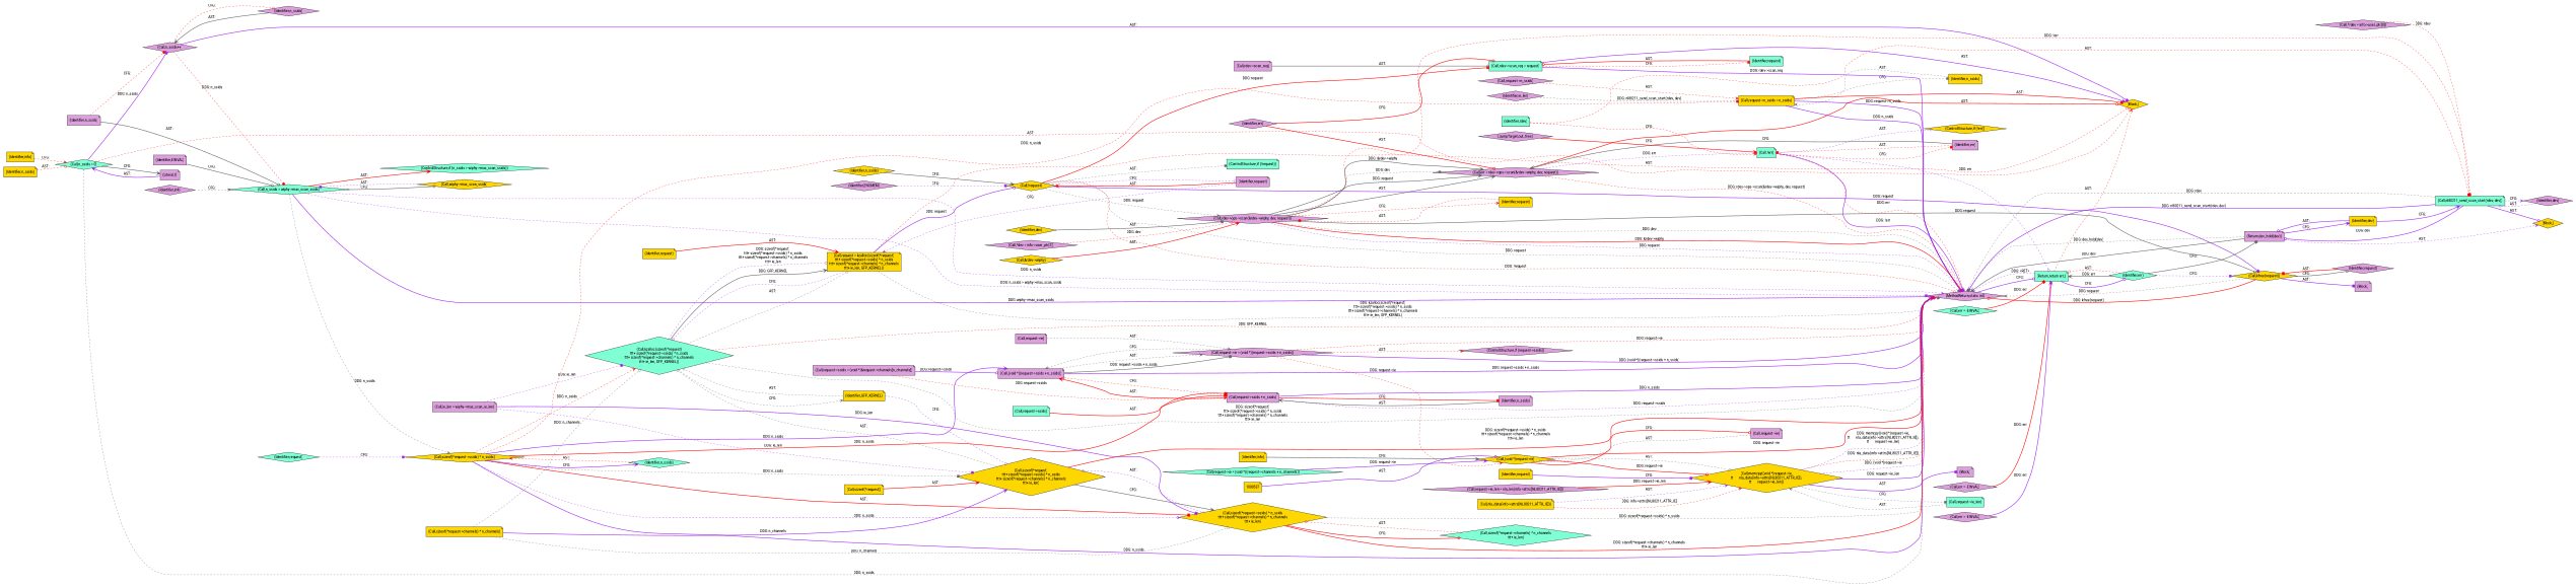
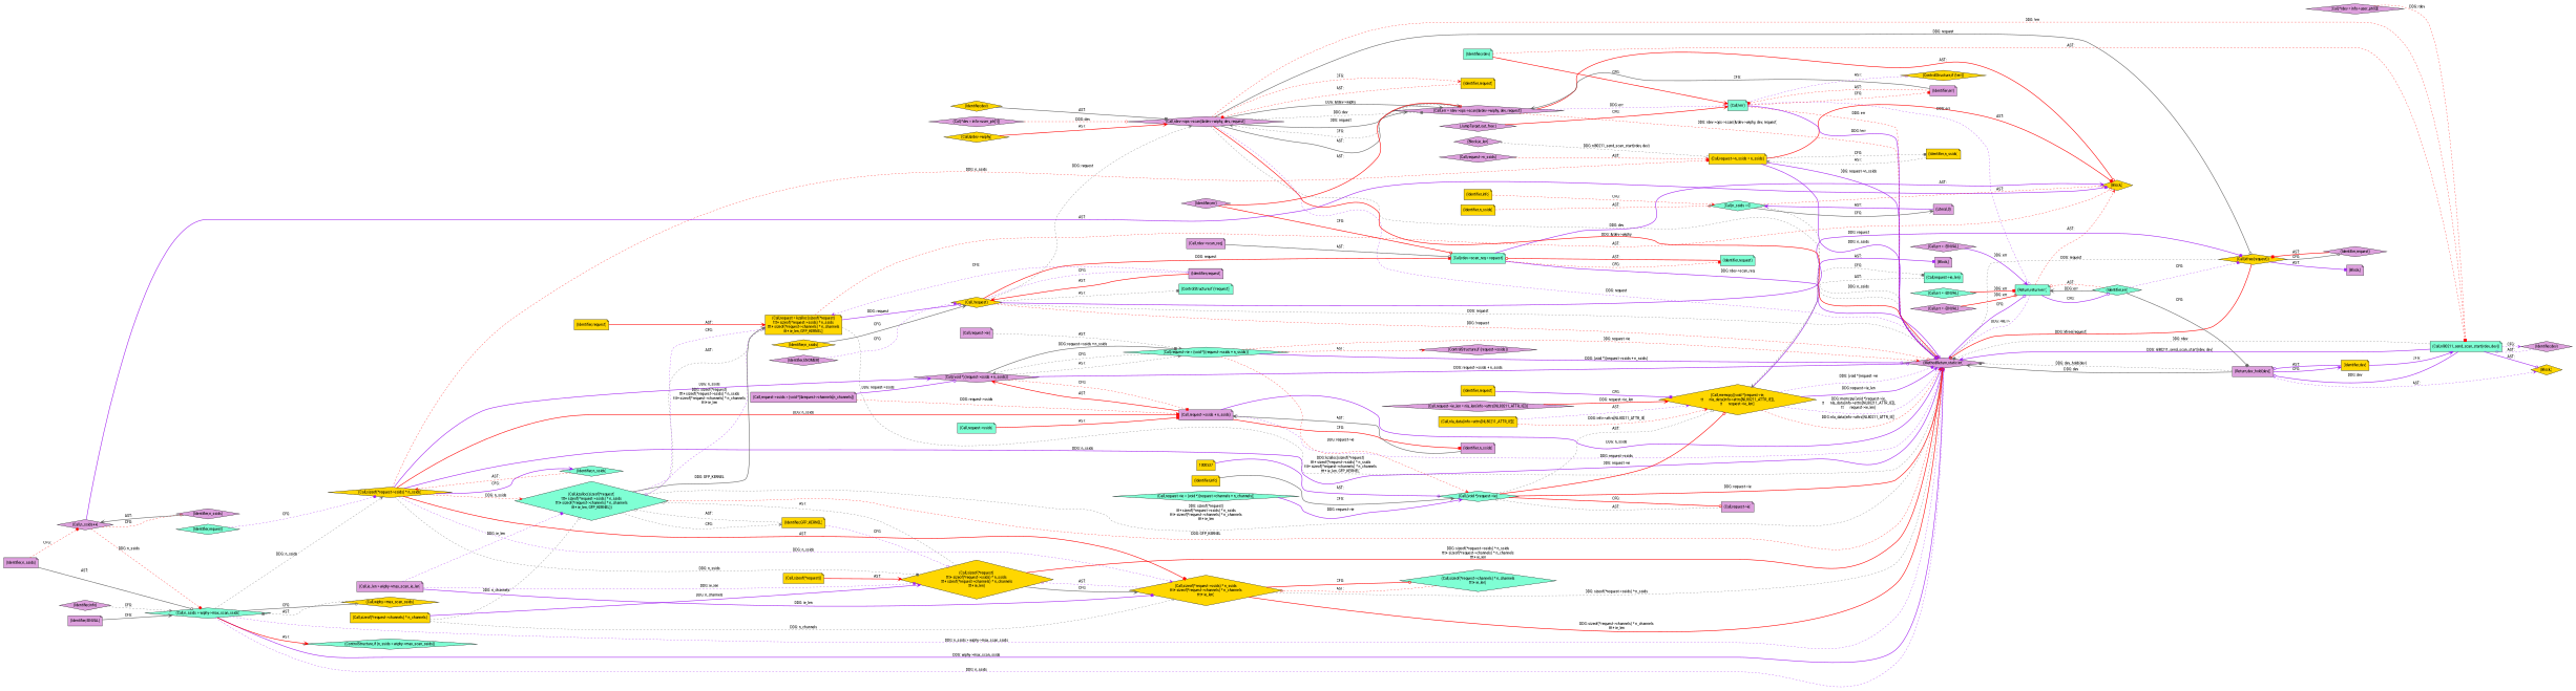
  digraph {
    fontname="Roboto Condensed"
    rankdir=LR
    node [fillcolor=plum fontname="Roboto Condensed" shape=diamond style=filled]
    edge [arrowhead=vee color=red fontname="Roboto Condensed" style=dashed]
    n1 [fillcolor=gold label="(Call,sizeof(*request->ssids) * n_ssids)"]
    n2 [fillcolor=aquamarine label="(Call,kzalloc(sizeof(*request)\n\t\t\t+ sizeof(*request->ssids) * n_ssids\n\t\t\t+ sizeof(*request->channels) * n_channels\n\t\t\t+ ie_len, GFP_KERNEL))"]
    n3 [fillcolor=gold label="(Call,sizeof(*request)\n\t\t\t+ sizeof(*request->ssids) * n_ssids\n\t\t\t+ sizeof(*request->channels) * n_channels\n\t\t\t+ ie_len)"]
    n4 [fillcolor=gold label="(Call,sizeof(*request->ssids) * n_ssids\n\t\t\t+ sizeof(*request->channels) * n_channels\n\t\t\t+ ie_len)"]
    n5 [fillcolor=gold label="(Call,request->n_ssids = n_ssids)" shape=note]
-   n6 [label="(Call,(void *)(request->ssids + n_ssids))" shape=note]
+   n6 [label="(Call,(void *)(request->ssids + n_ssids))"]
    n7 [label="(Call,request->ssids + n_ssids)" shape=note]
    n8 [fillcolor=aquamarine label="(Identifier,n_ssids)"]
    n9 [label="(MethodReturn,static int)"]
    n10 [fillcolor=gold label="(Call,request = kzalloc(sizeof(*request)\n\t\t\t+ sizeof(*request->ssids) * n_ssids\n\t\t\t+ sizeof(*request->channels) * n_channels\n\t\t\t+ ie_len, GFP_KERNEL))" shape=note]
    n11 [fillcolor=gold label="(Identifier,GFP_KERNEL)" shape=note]
    n12 [fillcolor=aquamarine label="(Call,sizeof(*request->channels) * n_channels\n\t\t\t+ ie_len)"]
    n13 [fillcolor=gold label="(Block,)"]
    n14 [fillcolor=gold label="(Identifier,n_ssids)" shape=note]
-   n15 [label="(Call,request->ie = (void *)(request->ssids + n_ssids))"]
+   n15 [fillcolor=aquamarine label="(Call,request->ie = (void *)(request->ssids + n_ssids))"]
    n16 [label="(Identifier,n_ssids)" shape=note]
    n17 [fillcolor=aquamarine label="(Return,return err;)" shape=note]
    n18 [fillcolor=aquamarine label="(Call,n_ssids > wiphy->max_scan_ssids)"]
    n19 [fillcolor=aquamarine label="(ControlStructure,if (n_ssids > wiphy->max_scan_ssids))"]
    n20 [fillcolor=gold label="(Call,wiphy->max_scan_ssids)"]
    n21 [label="(Call,n_ssids++)"]
    n22 [label="(Identifier,n_ssids)"]
    n23 [fillcolor=aquamarine label="(Call,n_ssids = 0)"]
    n24 [label="(Literal,0)" shape=note]
    n25 [fillcolor=gold label="(Call,!request)"]
    n26 [fillcolor=aquamarine label="(Call,rdev->scan_req = request)" shape=note]
    n27 [label="(Call,rdev->ops->scan(&rdev->wiphy, dev, request))"]
    n28 [fillcolor=gold label="(Call,kfree(request))"]
    n29 [label="(Identifier,request)" shape=note]
    n30 [fillcolor=aquamarine label="(ControlStructure,if (!request))" shape=note]
    n31 [fillcolor=aquamarine label="(Identifier,request)" shape=note]
    n32 [label="(Call,err = rdev->ops->scan(&rdev->wiphy, dev, request))"]
    n33 [fillcolor=aquamarine label="(Call,nl80211_send_scan_start(rdev, dev))" shape=note]
    n34 [fillcolor=gold label="(Identifier,request)" shape=note]
    n35 [label="(Identifier,request)"]
    n36 [label="(Block,)" shape=note]
    n37 [fillcolor=aquamarine label="(Call,!err)" shape=note]
    n38 [label="(Return,dev_hold(dev))" shape=note]
    n39 [label="(Identifier,dev)"]
    n40 [fillcolor=gold label="(Block,)"]
    n41 [fillcolor=gold label="(ControlStructure,if (!err))"]
    n42 [label="(Identifier,err)" shape=note]
    n43 [fillcolor=aquamarine label="(Identifier,err)"]
    n44 [fillcolor=gold label="(Identifier,dev)" shape=note]
-   n45 [fillcolor=gold label="(Call,(void *)request->ie)"]
+   n45 [fillcolor=aquamarine label="(Call,(void *)request->ie)"]
    n46 [label="(ControlStructure,if (request->ssids))"]
    n47 [fillcolor=gold label="(Call,memcpy((void *)request->ie,\n\t\t       nla_data(info->attrs[NL80211_ATTR_IE]),\n\t\t       request->ie_len))"]
    n48 [label="(Call,request->ie)" shape=note]
    n49 [label="(Block,)" shape=note]
    n50 [fillcolor=aquamarine label="(Call,request->ie_len)" shape=note]
    n51 [fillcolor=gold label="(Identifier,n_ssids)"]
    n52 [fillcolor=aquamarine label="(Identifier,request)"]
    n53 [label="(Call,request->ssids = (void *)&request->channels[n_channels])" shape=note]
    n54 [fillcolor=gold label="(Identifier,request)" shape=note]
    n55 [label="(Call,ie_len > wiphy->max_scan_ie_len)" shape=note]
    n56 [fillcolor=gold label="(Identifier,info)" shape=note]
-   n57 [label="(Identifier,ie_len)"]
+   n57 [label="(Block,ie_len)"]
    n58 [fillcolor=aquamarine label="(Call,request->ssids)" shape=note]
    n59 [fillcolor=gold label="(Identifier,info)" shape=note]
    n60 [fillcolor=aquamarine label="(Call,request->ie = (void *)(request->channels + n_channels))"]
    n61 [fillcolor=gold label="(Call,nla_data(info->attrs[NL80211_ATTR_IE]))" shape=note]
    n62 [fillcolor=aquamarine label="(Identifier,rdev)" shape=note]
    n63 [label="(Call,err = -EINVAL)"]
    n64 [label="(Identifier,n_ssids)" shape=note]
    n65 [fillcolor=gold label="(Identifier,request)" shape=note]
    n66 [label="(Call,request->n_ssids)"]
    n67 [fillcolor=gold label="(Call,sizeof(*request->channels) * n_channels)" shape=note]
    n68 [label="(Identifier,info)"]
    n69 [label="(JumpTarget,out_free:)"]
    n70 [label="(Identifier,ENOMEM)"]
    n71 [fillcolor=gold label="(Identifier,dev)"]
    n72 [fillcolor=gold label="(Call,sizeof(*request))" shape=note]
    n73 [label="(Call,request->ie)" shape=note]
    n74 [label="(Call,err = -EINVAL)"]
    n75 [label="(Identifier,EINVAL)" shape=note]
    n76 [fillcolor=aquamarine label="(Call,err = -EINVAL)"]
    n77 [label="(Call,request->ie_len = nla_len(info->attrs[NL80211_ATTR_IE]))"]
    n78 [fillcolor=gold label="(Identifier,n_ssids)" shape=note]
    n79 [label="(Call,*rdev = info->user_ptr[0])"]
    n80 [label="(Call,rdev->scan_req)" shape=note]
    n81 [label="(Call,*dev = info->user_ptr[1])"]
    n82 [label="(Identifier,err)"]
    n83 [fillcolor=gold label="(Call,&rdev->wiphy)"]
    1000537 [fillcolor=gold shape=note]
    n1 -> n2 [label="DDG: n_ssids"]
    n1 -> n3 [arrowhead=box color=gray40 label="DDG: n_ssids"]
    n1 -> n4 [arrowhead=box label="AST: " style=bold]
    n1 -> n4 [color=purple label="DDG: n_ssids"]
    n1 -> n5 [arrowhead=box label="DDG: n_ssids"]
    n1 -> n6 [color=purple label="DDG: n_ssids" style=bold]
    n1 -> n7 [arrowhead=box label="DDG: n_ssids" style=bold]
    n1 -> n8 [color=purple label="CFG: " style=bold]
    n1 -> n9 [arrowhead=odot color=purple label="DDG: n_ssids" style=bold]
    n2 -> n9 [arrowhead=box color=gray40 label="DDG: sizeof(*request)\n\t\t\t+ sizeof(*request->ssids) * n_ssids\n\t\t\t+ sizeof(*request->channels) * n_channels\n\t\t\t+ ie_len"]
    n2 -> n9 [label="DDG: GFP_KERNEL"]
    n2 -> n10 [arrowhead=odot color=gray40 label="AST: "]
    n2 -> n10 [arrowhead=odot color=purple label="DDG: sizeof(*request)\n\t\t\t+ sizeof(*request->ssids) * n_ssids\n\t\t\t+ sizeof(*request->channels) * n_channels\n\t\t\t+ ie_len"]
    n2 -> n10 [color=gray40 label="DDG: GFP_KERNEL" style=bold]
    n2 -> n11 [color=gray40 label="CFG: "]
    n3 -> n2 [arrowhead=odot color=gray40 label="AST: "]
    n3 -> n4 [color=gray40 label="CFG: " style=bold]
    n3 -> n9 [label="DDG: sizeof(*request->ssids) * n_ssids\n\t\t\t+ sizeof(*request->channels) * n_channels\n\t\t\t+ ie_len" style=bold]
    n4 -> n3 [arrowhead=odot color=purple label="AST: "]
    n4 -> n9 [color=gray40 label="DDG: sizeof(*request->ssids) * n_ssids"]
    n4 -> n9 [arrowhead=odot label="DDG: sizeof(*request->channels) * n_channels\n\t\t\t+ ie_len" style=bold]
    n4 -> n12 [arrowhead=odot label="CFG: " style=bold]
    n5 -> n9 [arrowhead=box color=purple label="DDG: request->n_ssids" style=bold]
    n5 -> n9 [arrowhead=box color=purple label="DDG: n_ssids" style=bold]
    n5 -> n13 [arrowhead=box label="AST: " style=bold]
    n5 -> n14 [arrowhead=box color=gray40 label="CFG: "]
    n6 -> n7 [arrowhead=box label="CFG: "]
    n6 -> n9 [arrowhead=odot color=purple label="DDG: request->ssids + n_ssids" style=bold]
    n6 -> n15 [color=gray40 label="AST: "]
    n6 -> n15 [arrowhead=box color=gray40 label="DDG: request->ssids + n_ssids" style=bold]
    n7 -> n6 [label="AST: " style=bold]
    n7 -> n9 [arrowhead=box color=purple label="DDG: n_ssids" style=bold]
    n7 -> n9 [arrowhead=box color=purple label="DDG: request->ssids"]
    n7 -> n16 [arrowhead=box label="CFG: " style=bold]
    n8 -> n1 [label="AST: "]
    n9 -> n17 [arrowhead=odot color=purple label="CFG: " style=bold]
    n10 -> n2 [arrowhead=odot color=purple label="CFG: "]
    n10 -> n9 [arrowhead=box color=gray40 label="DDG: kzalloc(sizeof(*request)\n\t\t\t+ sizeof(*request->ssids) * n_ssids\n\t\t\t+ sizeof(*request->channels) * n_channels\n\t\t\t+ ie_len, GFP_KERNEL)"]
    n10 -> n13 [arrowhead=odot label="AST: "]
    n10 -> n25 [arrowhead=odot color=purple label="DDG: request" style=bold]
    n11 -> n2 [arrowhead=odot color=gray40 label="AST: "]
    n11 -> n3 [arrowhead=odot color=purple label="CFG: "]
    n12 -> n4 [arrowhead=odot label="AST: "]
    n14 -> n5 [color=gray40 label="AST: "]
    n15 -> n6 [color=gray40 label="CFG: "]
    n15 -> n9 [label="DDG: request->ie"]
    n15 -> n9 [arrowhead=odot color=purple label="DDG: (void *)(request->ssids + n_ssids)" style=bold]
    n15 -> n45 [label="DDG: request->ie"]
    n15 -> n46 [label="AST: "]
    n16 -> n7 [color=gray40 label="AST: " style=bold]
    n17 -> n9 [color=purple label="DDG: <RET>"]
    n17 -> n13 [label="AST: "]
    n17 -> n43 [arrowhead=odot color=purple label="CFG: " style=bold]
    n18 -> n1 [color=gray40 label="DDG: n_ssids"]
    n18 -> n9 [arrowhead=box color=purple label="DDG: n_ssids > wiphy->max_scan_ssids"]
    n18 -> n9 [arrowhead=odot color=purple label="DDG: wiphy->max_scan_ssids" style=bold]
    n18 -> n9 [color=purple label="DDG: n_ssids"]
    n18 -> n19 [label="AST: " style=bold]
    n18 -> n20 [arrowhead=odot color=gray40 label="CFG: " style=bold]
-   n20 -> n18 [arrowhead=box color=purple label="AST: "]
+   n20 -> n18 [arrowhead=box color=gray40 label="AST: "]
    n21 -> n13 [arrowhead=box color=purple label="AST: " style=bold]
    n21 -> n18 [arrowhead=box label="DDG: n_ssids"]
    n21 -> n22 [arrowhead=odot label="CFG: "]
    n22 -> n21 [color=gray40 label="AST: " style=bold]
    n23 -> n9 [arrowhead=odot color=gray40 label="DDG: n_ssids"]
    n23 -> n13 [arrowhead=odot label="AST: "]
-   n23 -> n21 [arrowhead=box color=purple label="DDG: n_ssids" style=bold]
    n23 -> n24 [color=gray40 label="CFG: " style=bold]
    n24 -> n23 [color=purple label="AST: " style=bold]
    n25 -> n9 [arrowhead=box color=gray40 label="DDG: request"]
    n25 -> n9 [arrowhead=odot label="DDG: !request"]
    n25 -> n26 [arrowhead=box label="DDG: request" style=bold]
    n25 -> n27 [color=gray40 label="DDG: request"]
    n25 -> n28 [arrowhead=box color=purple label="DDG: request" style=bold]
    n25 -> n29 [arrowhead=odot color=purple label="CFG: "]
    n25 -> n30 [arrowhead=box color=gray40 label="AST: "]
    n26 -> n9 [arrowhead=odot color=purple label="DDG: rdev->scan_req" style=bold]
    n26 -> n13 [color=purple label="AST: " style=bold]
    n26 -> n31 [arrowhead=box label="CFG: "]
    n27 -> n9 [color=gray40 label="DDG: dev"]
    n27 -> n9 [arrowhead=odot label="DDG: &rdev->wiphy" style=bold]
    n27 -> n9 [color=purple label="DDG: request"]
    n27 -> n28 [arrowhead=odot color=gray40 label="DDG: request" style=bold]
    n27 -> n32 [color=gray40 label="AST: " style=bold]
    n27 -> n32 [color=gray40 label="DDG: &rdev->wiphy" style=bold]
    n27 -> n32 [arrowhead=box color=gray40 label="DDG: dev"]
    n27 -> n32 [color=gray40 label="DDG: request" style=bold]
    n27 -> n33 [arrowhead=box label="DDG: !err"]
    n27 -> n34 [label="CFG: "]
    n28 -> n9 [color=gray40 label="DDG: request"]
    n28 -> n9 [arrowhead=odot label="DDG: kfree(request)" style=bold]
    n28 -> n35 [arrowhead=odot color=gray40 label="CFG: " style=bold]
    n28 -> n36 [arrowhead=box color=purple label="AST: " style=bold]
    n29 -> n10 [color=purple label="CFG: "]
    n29 -> n25 [label="AST: " style=bold]
    n31 -> n26 [arrowhead=odot label="AST: " style=bold]
    n32 -> n9 [label="DDG: rdev->ops->scan(&rdev->wiphy, dev, request)"]
    n32 -> n13 [arrowhead=odot label="AST: " style=bold]
+   n32 -> n27 [color=gray40 label="CFG: "]
    n32 -> n37 [arrowhead=odot color=purple label="DDG: err"]
    n33 -> n9 [arrowhead=box color=gray40 label="DDG: rdev"]
    n33 -> n9 [color=purple label="DDG: nl80211_send_scan_start(rdev, dev)" style=bold]
    n33 -> n38 [arrowhead=odot color=purple label="DDG: dev" style=bold]
    n33 -> n39 [color=purple label="CFG: "]
    n33 -> n40 [arrowhead=odot color=purple label="AST: " style=bold]
    n34 -> n27 [arrowhead=box label="AST: "]
    n35 -> n28 [arrowhead=box label="AST: " style=bold]
    n37 -> n9 [arrowhead=odot label="DDG: err"]
    n37 -> n9 [arrowhead=box color=purple label="DDG: !err" style=bold]
    n37 -> n17 [arrowhead=odot color=purple label="DDG: err"]
    n37 -> n41 [arrowhead=odot color=purple label="AST: "]
    n37 -> n42 [arrowhead=box label="CFG: "]
    n38 -> n9 [arrowhead=box color=gray40 label="DDG: dev_hold(dev)"]
    n38 -> n9 [color=gray40 label="DDG: dev" style=bold]
    n38 -> n40 [color=purple label="AST: "]
    n38 -> n44 [color=purple label="CFG: " style=bold]
    n39 -> n33 [arrowhead=odot color=purple label="AST: "]
    n42 -> n32 [color=gray40 label="CFG: " style=bold]
    n42 -> n37 [arrowhead=box label="AST: "]
    n43 -> n17 [arrowhead=odot label="AST: "]
    n43 -> n17 [color=gray40 label="DDG: err" style=bold]
    n43 -> n28 [arrowhead=box color=purple label="CFG: "]
    n43 -> n38 [arrowhead=box color=gray40 label="CFG: " style=bold]
    n44 -> n33 [color=purple label="CFG: " style=bold]
    n44 -> n38 [arrowhead=odot color=purple label="AST: " style=bold]
    n45 -> n9 [arrowhead=odot label="DDG: request->ie" style=bold]
    n45 -> n47 [arrowhead=odot color=gray40 label="AST: "]
    n45 -> n47 [arrowhead=odot label="DDG: request->ie" style=bold]
    n45 -> n48 [arrowhead=odot label="CFG: " style=bold]
    n47 -> n9 [arrowhead=box color=purple label="DDG: (void *)request->ie"]
    n47 -> n9 [color=purple label="DDG: request->ie_len" style=bold]
    n47 -> n9 [color=purple label="DDG: memcpy((void *)request->ie,\n\t\t       nla_data(info->attrs[NL80211_ATTR_IE]),\n\t\t       request->ie_len)"]
    n47 -> n9 [label="DDG: nla_data(info->attrs[NL80211_ATTR_IE])"]
    n47 -> n49 [arrowhead=box color=purple label="AST: " style=bold]
    n47 -> n50 [arrowhead=box color=gray40 label="CFG: "]
    n48 -> n45 [arrowhead=odot color=gray40 label="AST: "]
    n50 -> n47 [color=gray40 label="AST: "]
    n51 -> n25 [color=gray40 label="CFG: " style=bold]
    n52 -> n1 [arrowhead=box color=purple label="CFG: "]
    n53 -> n6 [arrowhead=odot color=purple label="DDG: request->ssids" style=bold]
    n53 -> n7 [label="DDG: request->ssids"]
    n54 -> n10 [label="AST: " style=bold]
    n55 -> n2 [arrowhead=box color=purple label="DDG: ie_len"]
    n55 -> n3 [arrowhead=box color=purple label="DDG: ie_len"]
    n55 -> n4 [arrowhead=box color=purple label="DDG: ie_len" style=bold]
    n56 -> n23 [label="CFG: "]
    n57 -> n5 [arrowhead=odot color=gray40 label="DDG: nl80211_send_scan_start(rdev, dev)"]
    n58 -> n7 [arrowhead=box label="AST: " style=bold]
    n59 -> n45 [color=gray40 label="CFG: " style=bold]
    n60 -> n45 [color=purple label="DDG: request->ie" style=bold]
    n61 -> n47 [color=purple label="AST: "]
    n61 -> n47 [label="DDG: info->attrs[NL80211_ATTR_IE]"]
    n62 -> n33 [arrowhead=box label="AST: "]
-   n62 -> n37 [label="CFG: "]
+   n62 -> n37 [label="CFG: " style=bold]
    n63 -> n17 [arrowhead=odot label="DDG: err" style=bold]
    n64 -> n18 [arrowhead=odot color=gray40 label="AST: " style=bold]
    n64 -> n21 [arrowhead=box label="CFG: "]
    n65 -> n47 [arrowhead=box color=purple label="CFG: " style=bold]
    n66 -> n5 [label="AST: "]
    n67 -> n2 [arrowhead=odot color=gray40 label="DDG: n_channels"]
    n67 -> n3 [color=purple label="DDG: n_channels" style=bold]
    n67 -> n4 [arrowhead=odot color=gray40 label="DDG: n_channels"]
    n68 -> n18 [color=gray40 label="CFG: "]
    n69 -> n37 [label="CFG: " style=bold]
    n70 -> n25 [arrowhead=box color=purple label="CFG: "]
    n71 -> n27 [arrowhead=box color=gray40 label="AST: " style=bold]
    n72 -> n3 [label="AST: " style=bold]
    n73 -> n15 [color=gray40 label="AST: "]
    n74 -> n17 [color=purple label="DDG: err" style=bold]
-   n75 -> n18 [arrowhead=odot color=gray40 label="CFG: " style=bold]
+   n75 -> n18 [color=gray40 label="CFG: " style=bold]
    n76 -> n17 [arrowhead=box label="DDG: err" style=bold]
    n77 -> n47 [label="DDG: request->ie_len" style=bold]
    n78 -> n23 [arrowhead=odot label="AST: "]
    n79 -> n33 [arrowhead=box label="DDG: rdev"]
    n80 -> n26 [arrowhead=odot color=gray40 label="AST: " style=bold]
    n81 -> n27 [arrowhead=odot label="DDG: dev"]
    n82 -> n26 [arrowhead=odot label="CFG: " style=bold]
    n82 -> n32 [arrowhead=odot label="AST: " style=bold]
    n83 -> n27 [label="AST: " style=bold]
    1000537 -> n45 [arrowhead=odot color=purple label="AST: " style=bold]
  }
